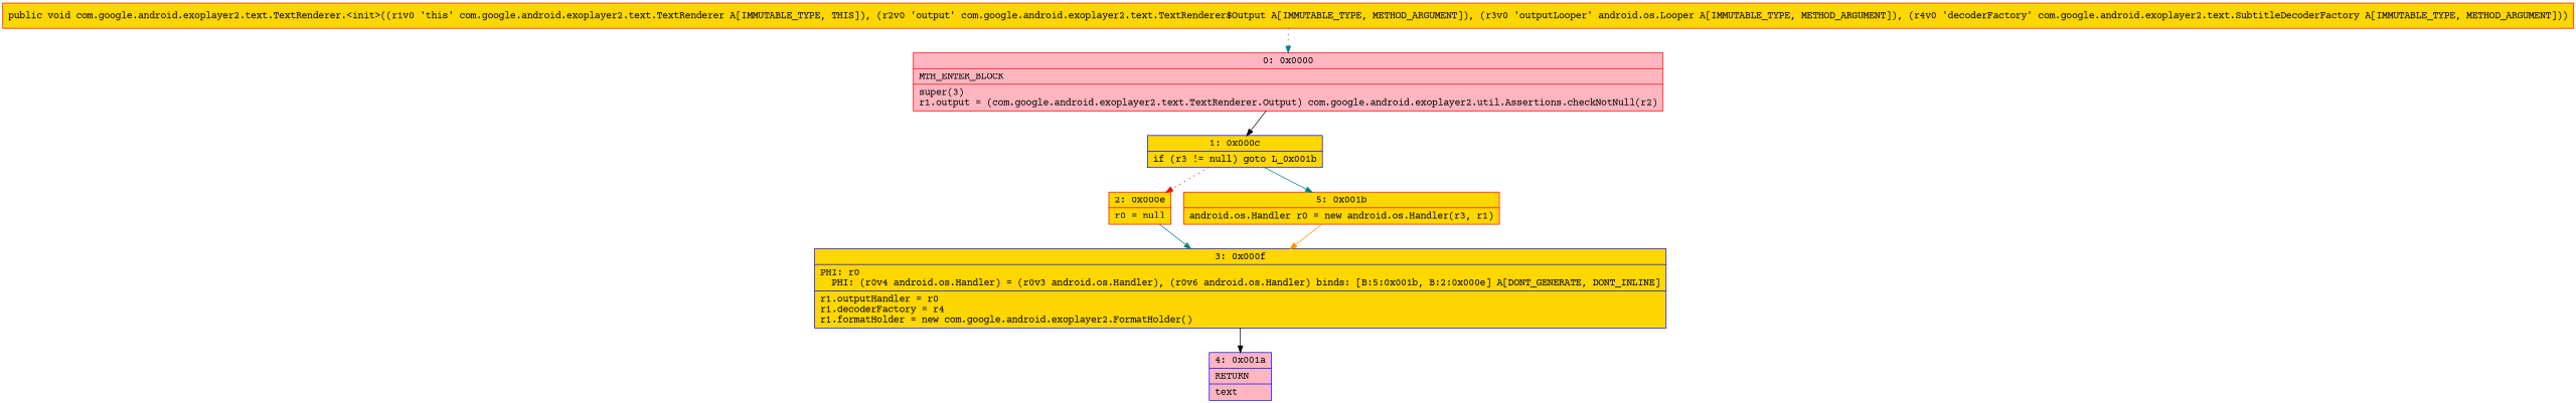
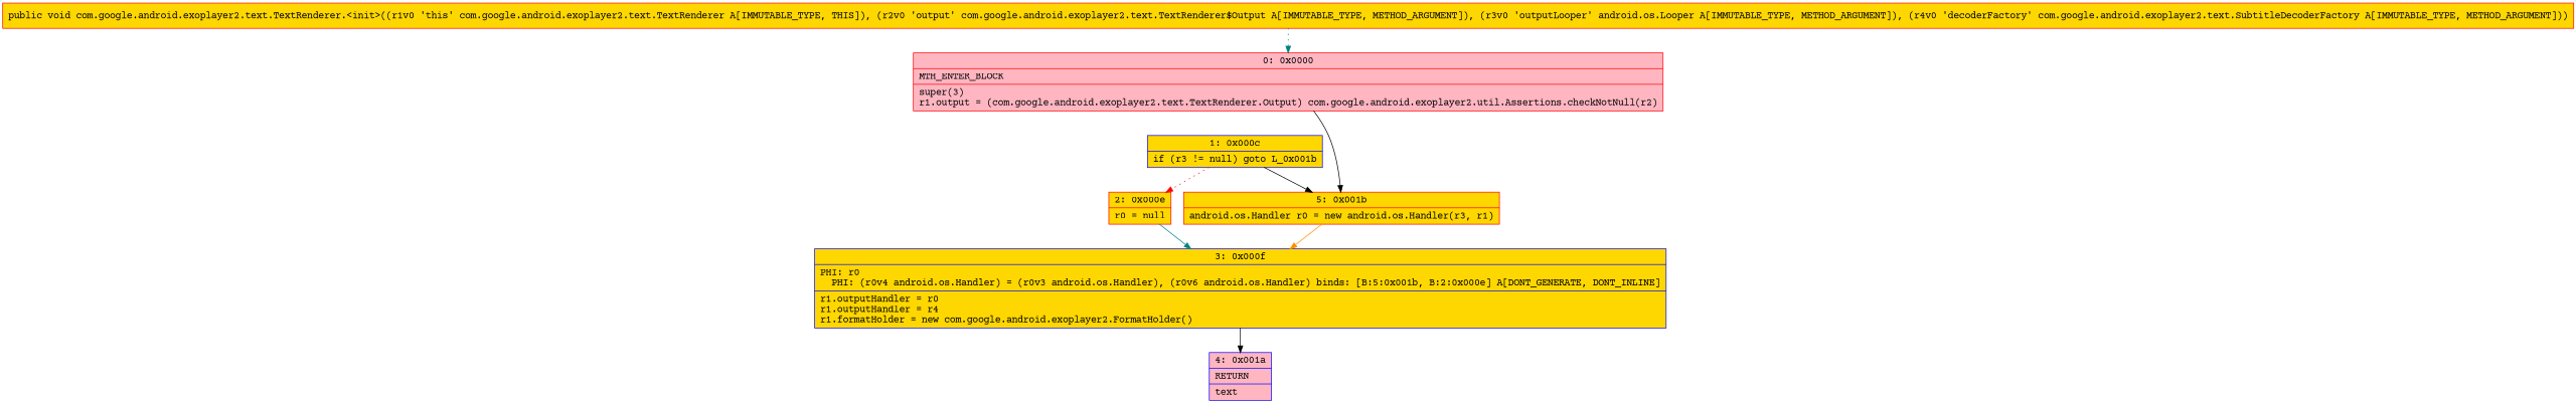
  digraph {
    fontname="Courier Prime"
    node [color=red fillcolor=gold fontname="Courier Prime" shape=record style=filled]
    edge [color=black fontname="Courier Prime" style=solid]
    n1 [fillcolor=lightpink label="{0\:\ 0x0000|MTH_ENTER_BLOCK\l|super(3)\lr1.output = (com.google.android.exoplayer2.text.TextRenderer.Output) com.google.android.exoplayer2.util.Assertions.checkNotNull(r2)\l}"]
    n2 [color=blue label="{1\:\ 0x000c|if (r3 != null) goto L_0x001b\l}"]
    n3 [label="{2\:\ 0x000e|r0 = null\l}"]
    n4 [label="{5\:\ 0x001b|android.os.Handler r0 = new android.os.Handler(r3, r1)\l}"]
-   n5 [color=blue label="{3\:\ 0x000f|PHI: r0 \l  PHI: (r0v4 android.os.Handler) = (r0v3 android.os.Handler), (r0v6 android.os.Handler) binds: [B:5:0x001b, B:2:0x000e] A[DONT_GENERATE, DONT_INLINE]\l|r1.outputHandler = r0\lr1.decoderFactory = r4\lr1.formatHolder = new com.google.android.exoplayer2.FormatHolder()\l}"]
+   n5 [color=blue label="{3\:\ 0x000f|PHI: r0 \l  PHI: (r0v4 android.os.Handler) = (r0v3 android.os.Handler), (r0v6 android.os.Handler) binds: [B:5:0x001b, B:2:0x000e] A[DONT_GENERATE, DONT_INLINE]\l|r1.outputHandler = r0\lr1.outputHandler = r4\lr1.formatHolder = new com.google.android.exoplayer2.FormatHolder()\l}"]
    n6 [color=blue fillcolor=lightpink label="{4\:\ 0x001a|RETURN\l|text\l}"]
    n7 [label="{public void com.google.android.exoplayer2.text.TextRenderer.\<init\>((r1v0 'this' com.google.android.exoplayer2.text.TextRenderer A[IMMUTABLE_TYPE, THIS]), (r2v0 'output' com.google.android.exoplayer2.text.TextRenderer$Output A[IMMUTABLE_TYPE, METHOD_ARGUMENT]), (r3v0 'outputLooper' android.os.Looper A[IMMUTABLE_TYPE, METHOD_ARGUMENT]), (r4v0 'decoderFactory' com.google.android.exoplayer2.text.SubtitleDecoderFactory A[IMMUTABLE_TYPE, METHOD_ARGUMENT])) }"]
-   n1 -> n2
+   n1 -> n4
    n2 -> n3 [color=red style=dotted]
-   n2 -> n4 [color=teal]
+   n2 -> n4
    n3 -> n5 [color=teal]
    n4 -> n5 [color=darkorange]
    n5 -> n6
    n7 -> n1 [color=teal style=dotted]
  }
